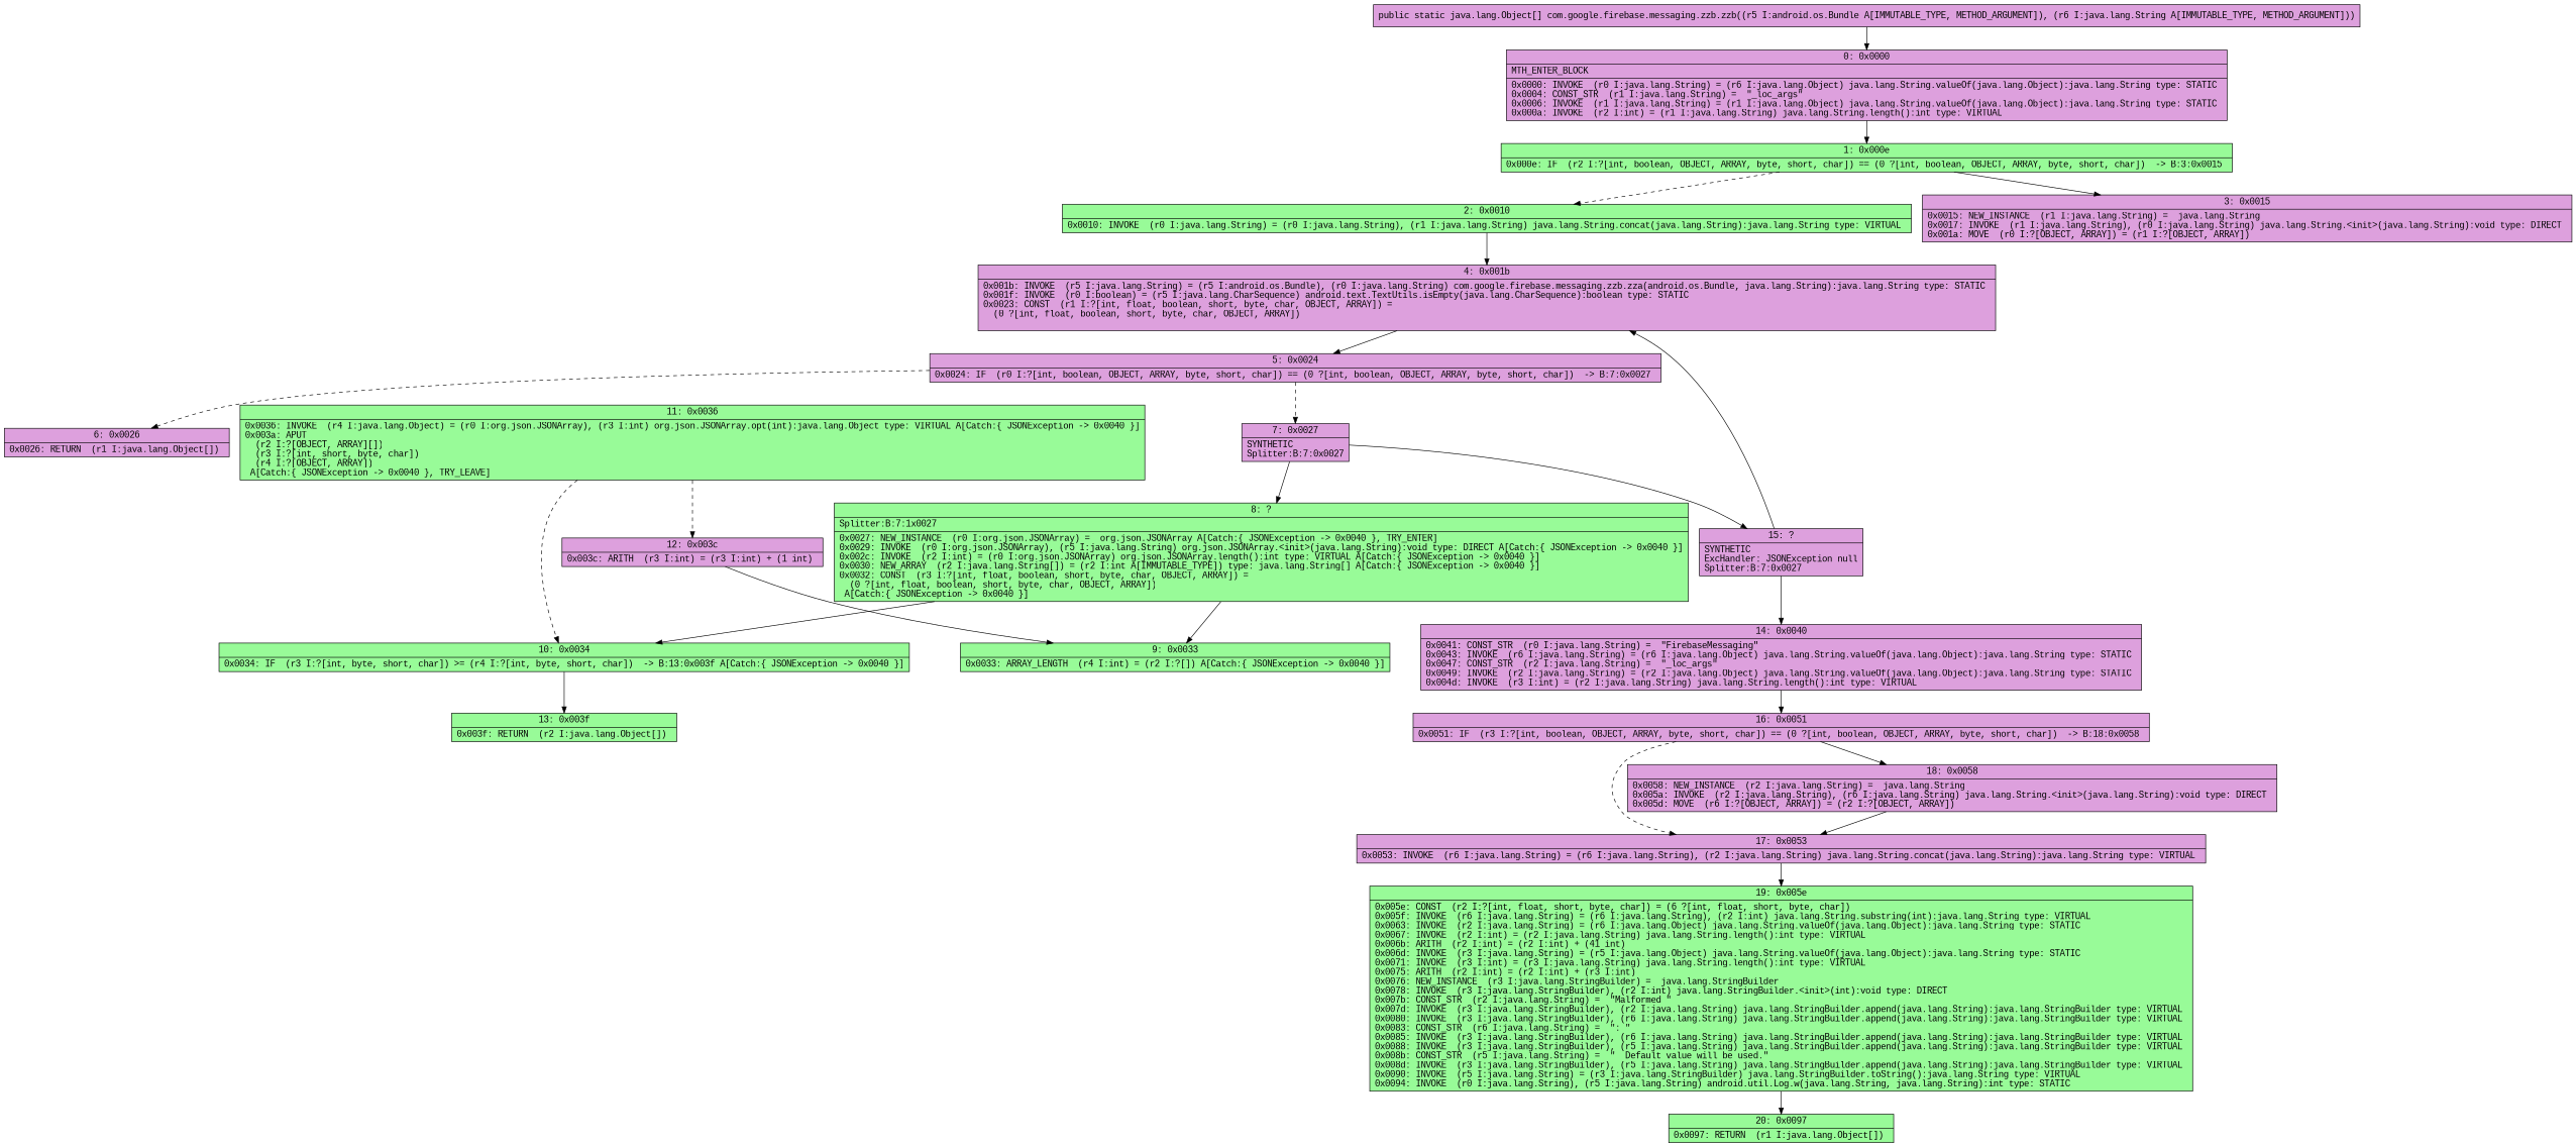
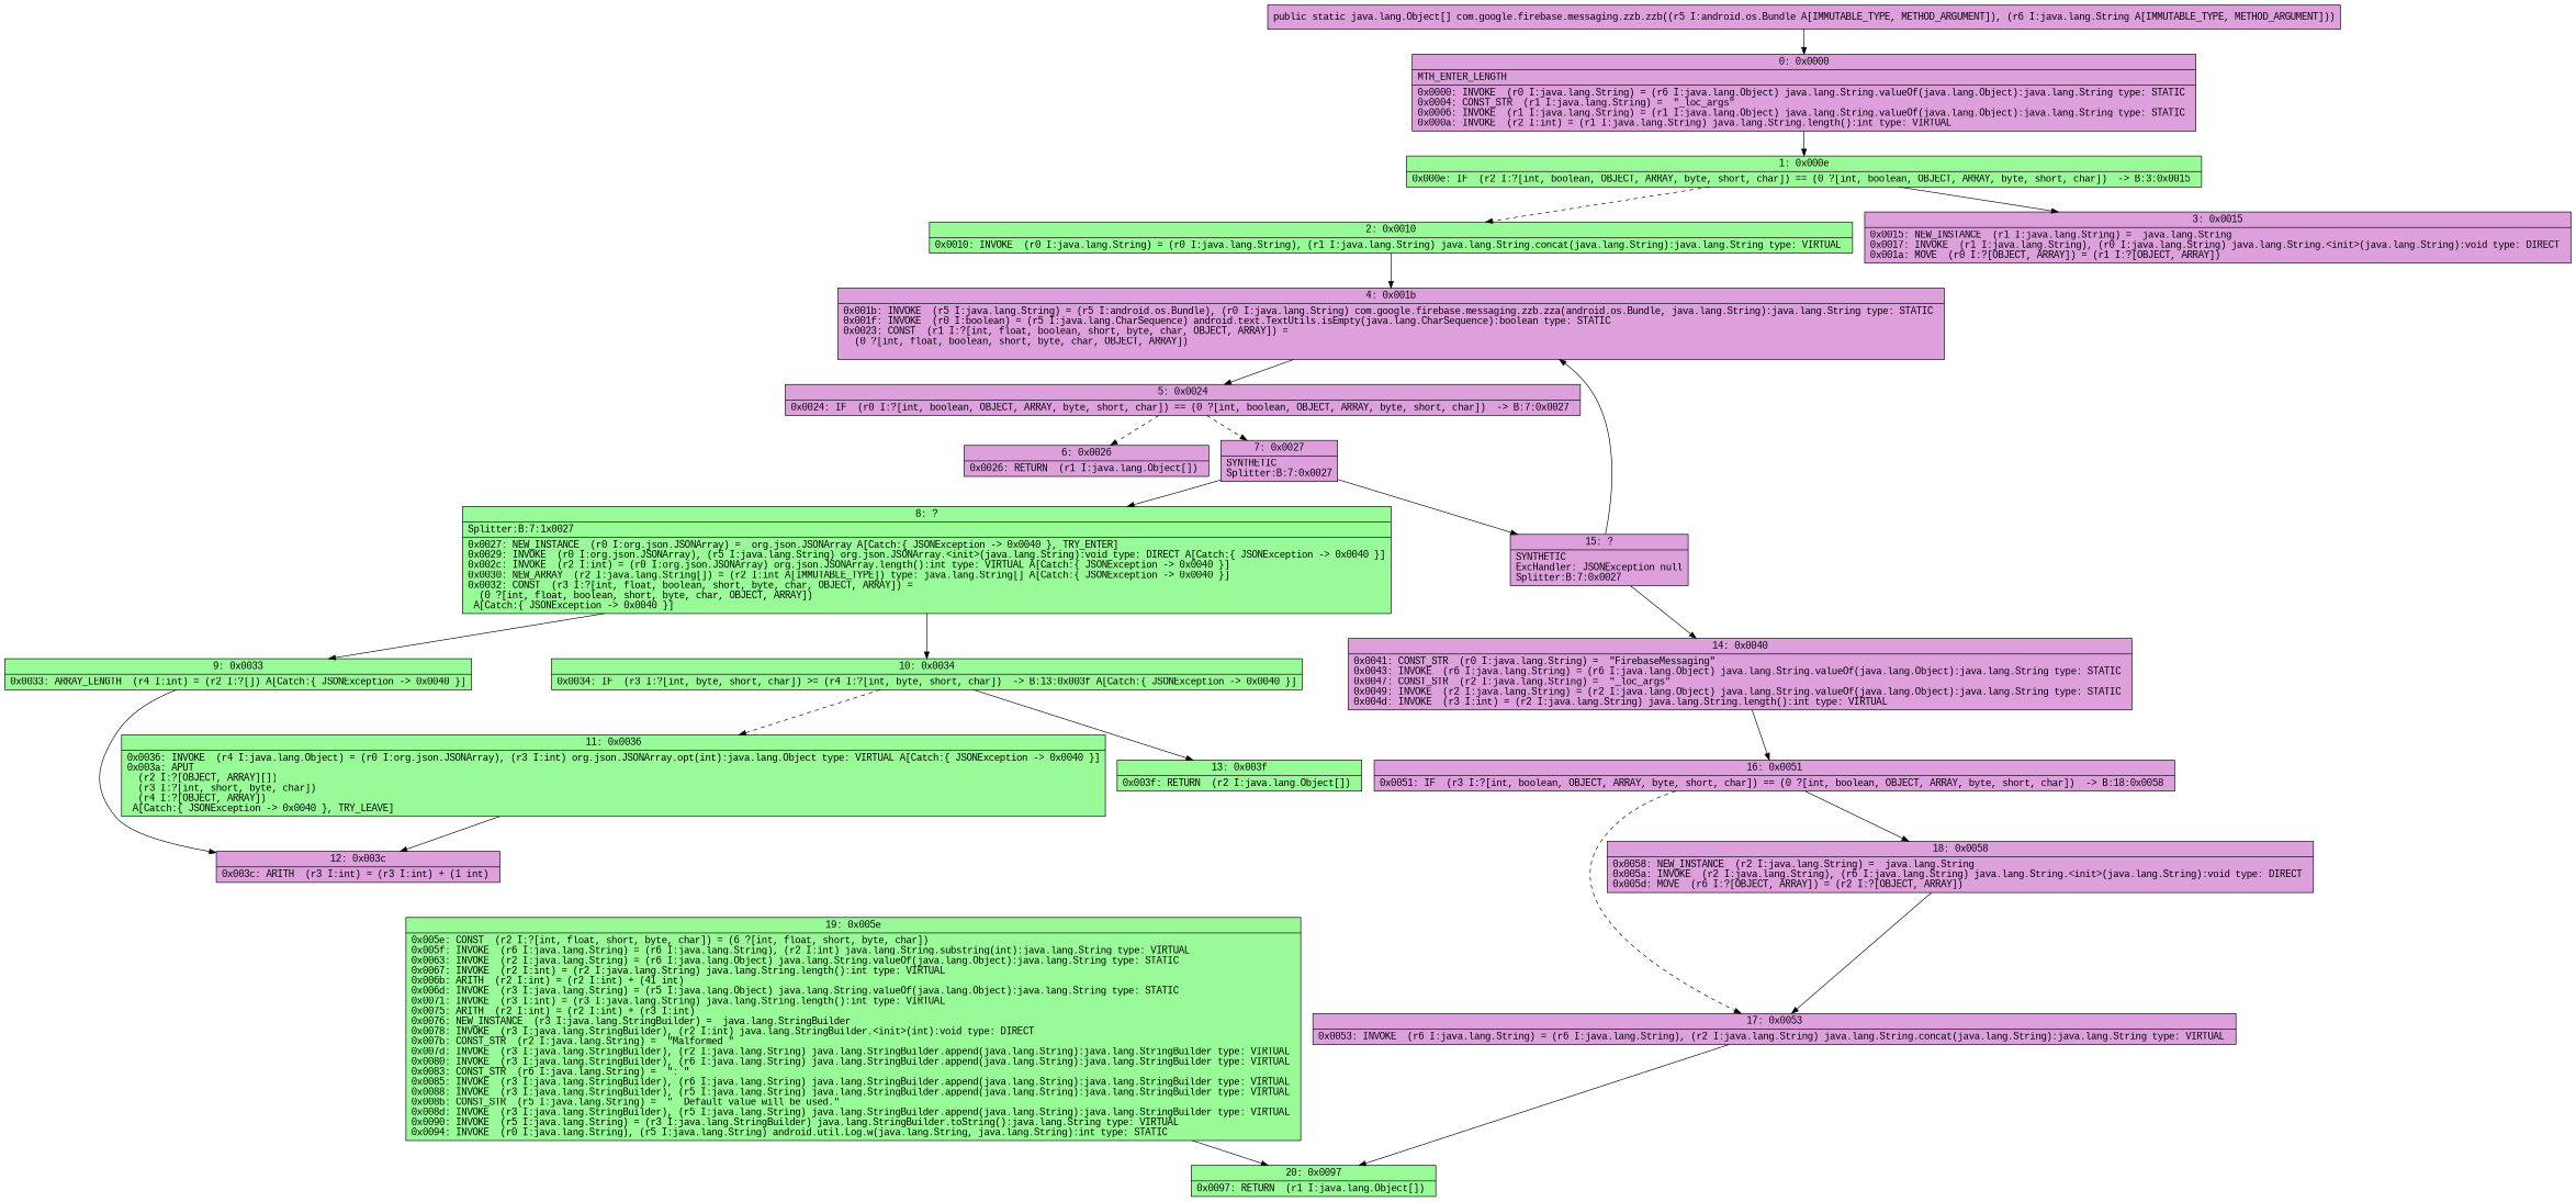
  digraph {
    fontname="Liberation Mono"
    node [fillcolor=plum fontname="Liberation Mono" shape=record style=filled]
    edge [fontname="Liberation Mono"]
-   n1 [label="{0\:\ 0x0000|MTH_ENTER_BLOCK\l|0x0000: INVOKE  (r0 I:java.lang.String) = (r6 I:java.lang.Object) java.lang.String.valueOf(java.lang.Object):java.lang.String type: STATIC \l0x0004: CONST_STR  (r1 I:java.lang.String) =  \"_loc_args\" \l0x0006: INVOKE  (r1 I:java.lang.String) = (r1 I:java.lang.Object) java.lang.String.valueOf(java.lang.Object):java.lang.String type: STATIC \l0x000a: INVOKE  (r2 I:int) = (r1 I:java.lang.String) java.lang.String.length():int type: VIRTUAL \l}"]
+   n1 [label="{0\:\ 0x0000|MTH_ENTER_LENGTH\l|0x0000: INVOKE  (r0 I:java.lang.String) = (r6 I:java.lang.Object) java.lang.String.valueOf(java.lang.Object):java.lang.String type: STATIC \l0x0004: CONST_STR  (r1 I:java.lang.String) =  \"_loc_args\" \l0x0006: INVOKE  (r1 I:java.lang.String) = (r1 I:java.lang.Object) java.lang.String.valueOf(java.lang.Object):java.lang.String type: STATIC \l0x000a: INVOKE  (r2 I:int) = (r1 I:java.lang.String) java.lang.String.length():int type: VIRTUAL \l}"]
    n2 [fillcolor=palegreen label="{1\:\ 0x000e|0x000e: IF  (r2 I:?[int, boolean, OBJECT, ARRAY, byte, short, char]) == (0 ?[int, boolean, OBJECT, ARRAY, byte, short, char])  \-\> B:3:0x0015 \l}"]
    n3 [fillcolor=palegreen label="{2\:\ 0x0010|0x0010: INVOKE  (r0 I:java.lang.String) = (r0 I:java.lang.String), (r1 I:java.lang.String) java.lang.String.concat(java.lang.String):java.lang.String type: VIRTUAL \l}"]
    n4 [label="{3\:\ 0x0015|0x0015: NEW_INSTANCE  (r1 I:java.lang.String) =  java.lang.String \l0x0017: INVOKE  (r1 I:java.lang.String), (r0 I:java.lang.String) java.lang.String.\<init\>(java.lang.String):void type: DIRECT \l0x001a: MOVE  (r0 I:?[OBJECT, ARRAY]) = (r1 I:?[OBJECT, ARRAY]) \l}"]
    n5 [label="{4\:\ 0x001b|0x001b: INVOKE  (r5 I:java.lang.String) = (r5 I:android.os.Bundle), (r0 I:java.lang.String) com.google.firebase.messaging.zzb.zza(android.os.Bundle, java.lang.String):java.lang.String type: STATIC \l0x001f: INVOKE  (r0 I:boolean) = (r5 I:java.lang.CharSequence) android.text.TextUtils.isEmpty(java.lang.CharSequence):boolean type: STATIC \l0x0023: CONST  (r1 I:?[int, float, boolean, short, byte, char, OBJECT, ARRAY]) = \l  (0 ?[int, float, boolean, short, byte, char, OBJECT, ARRAY])\l \l}"]
    n6 [label="{5\:\ 0x0024|0x0024: IF  (r0 I:?[int, boolean, OBJECT, ARRAY, byte, short, char]) == (0 ?[int, boolean, OBJECT, ARRAY, byte, short, char])  \-\> B:7:0x0027 \l}"]
    n7 [label="{6\:\ 0x0026|0x0026: RETURN  (r1 I:java.lang.Object[]) \l}"]
    n8 [label="{7\:\ 0x0027|SYNTHETIC\lSplitter:B:7:0x0027\l}"]
    n9 [fillcolor=palegreen label="{8\:\ ?|Splitter:B:7:1x0027\l|0x0027: NEW_INSTANCE  (r0 I:org.json.JSONArray) =  org.json.JSONArray A[Catch:\{ JSONException \-\> 0x0040 \}, TRY_ENTER]\l0x0029: INVOKE  (r0 I:org.json.JSONArray), (r5 I:java.lang.String) org.json.JSONArray.\<init\>(java.lang.String):void type: DIRECT A[Catch:\{ JSONException \-\> 0x0040 \}]\l0x002c: INVOKE  (r2 I:int) = (r0 I:org.json.JSONArray) org.json.JSONArray.length():int type: VIRTUAL A[Catch:\{ JSONException \-\> 0x0040 \}]\l0x0030: NEW_ARRAY  (r2 I:java.lang.String[]) = (r2 I:int A[IMMUTABLE_TYPE]) type: java.lang.String[] A[Catch:\{ JSONException \-\> 0x0040 \}]\l0x0032: CONST  (r3 I:?[int, float, boolean, short, byte, char, OBJECT, ARRAY]) = \l  (0 ?[int, float, boolean, short, byte, char, OBJECT, ARRAY])\l A[Catch:\{ JSONException \-\> 0x0040 \}]\l}"]
    n10 [label="{15\:\ ?|SYNTHETIC\lExcHandler: JSONException null\lSplitter:B:7:0x0027\l}"]
    n11 [fillcolor=palegreen label="{9\:\ 0x0033|0x0033: ARRAY_LENGTH  (r4 I:int) = (r2 I:?[]) A[Catch:\{ JSONException \-\> 0x0040 \}]\l}"]
    n12 [fillcolor=palegreen label="{10\:\ 0x0034|0x0034: IF  (r3 I:?[int, byte, short, char]) \>= (r4 I:?[int, byte, short, char])  \-\> B:13:0x003f A[Catch:\{ JSONException \-\> 0x0040 \}]\l}"]
    n13 [label="{14\:\ 0x0040|0x0041: CONST_STR  (r0 I:java.lang.String) =  \"FirebaseMessaging\" \l0x0043: INVOKE  (r6 I:java.lang.String) = (r6 I:java.lang.Object) java.lang.String.valueOf(java.lang.Object):java.lang.String type: STATIC \l0x0047: CONST_STR  (r2 I:java.lang.String) =  \"_loc_args\" \l0x0049: INVOKE  (r2 I:java.lang.String) = (r2 I:java.lang.Object) java.lang.String.valueOf(java.lang.Object):java.lang.String type: STATIC \l0x004d: INVOKE  (r3 I:int) = (r2 I:java.lang.String) java.lang.String.length():int type: VIRTUAL \l}"]
    n14 [fillcolor=palegreen label="{11\:\ 0x0036|0x0036: INVOKE  (r4 I:java.lang.Object) = (r0 I:org.json.JSONArray), (r3 I:int) org.json.JSONArray.opt(int):java.lang.Object type: VIRTUAL A[Catch:\{ JSONException \-\> 0x0040 \}]\l0x003a: APUT  \l  (r2 I:?[OBJECT, ARRAY][])\l  (r3 I:?[int, short, byte, char])\l  (r4 I:?[OBJECT, ARRAY])\l A[Catch:\{ JSONException \-\> 0x0040 \}, TRY_LEAVE]\l}"]
    n15 [fillcolor=palegreen label="{13\:\ 0x003f|0x003f: RETURN  (r2 I:java.lang.Object[]) \l}"]
    n16 [label="{12\:\ 0x003c|0x003c: ARITH  (r3 I:int) = (r3 I:int) + (1 int) \l}"]
    n17 [label="{16\:\ 0x0051|0x0051: IF  (r3 I:?[int, boolean, OBJECT, ARRAY, byte, short, char]) == (0 ?[int, boolean, OBJECT, ARRAY, byte, short, char])  \-\> B:18:0x0058 \l}"]
    n18 [label="{17\:\ 0x0053|0x0053: INVOKE  (r6 I:java.lang.String) = (r6 I:java.lang.String), (r2 I:java.lang.String) java.lang.String.concat(java.lang.String):java.lang.String type: VIRTUAL \l}"]
    n19 [label="{18\:\ 0x0058|0x0058: NEW_INSTANCE  (r2 I:java.lang.String) =  java.lang.String \l0x005a: INVOKE  (r2 I:java.lang.String), (r6 I:java.lang.String) java.lang.String.\<init\>(java.lang.String):void type: DIRECT \l0x005d: MOVE  (r6 I:?[OBJECT, ARRAY]) = (r2 I:?[OBJECT, ARRAY]) \l}"]
    n20 [fillcolor=palegreen label="{19\:\ 0x005e|0x005e: CONST  (r2 I:?[int, float, short, byte, char]) = (6 ?[int, float, short, byte, char]) \l0x005f: INVOKE  (r6 I:java.lang.String) = (r6 I:java.lang.String), (r2 I:int) java.lang.String.substring(int):java.lang.String type: VIRTUAL \l0x0063: INVOKE  (r2 I:java.lang.String) = (r6 I:java.lang.Object) java.lang.String.valueOf(java.lang.Object):java.lang.String type: STATIC \l0x0067: INVOKE  (r2 I:int) = (r2 I:java.lang.String) java.lang.String.length():int type: VIRTUAL \l0x006b: ARITH  (r2 I:int) = (r2 I:int) + (41 int) \l0x006d: INVOKE  (r3 I:java.lang.String) = (r5 I:java.lang.Object) java.lang.String.valueOf(java.lang.Object):java.lang.String type: STATIC \l0x0071: INVOKE  (r3 I:int) = (r3 I:java.lang.String) java.lang.String.length():int type: VIRTUAL \l0x0075: ARITH  (r2 I:int) = (r2 I:int) + (r3 I:int) \l0x0076: NEW_INSTANCE  (r3 I:java.lang.StringBuilder) =  java.lang.StringBuilder \l0x0078: INVOKE  (r3 I:java.lang.StringBuilder), (r2 I:int) java.lang.StringBuilder.\<init\>(int):void type: DIRECT \l0x007b: CONST_STR  (r2 I:java.lang.String) =  \"Malformed \" \l0x007d: INVOKE  (r3 I:java.lang.StringBuilder), (r2 I:java.lang.String) java.lang.StringBuilder.append(java.lang.String):java.lang.StringBuilder type: VIRTUAL \l0x0080: INVOKE  (r3 I:java.lang.StringBuilder), (r6 I:java.lang.String) java.lang.StringBuilder.append(java.lang.String):java.lang.StringBuilder type: VIRTUAL \l0x0083: CONST_STR  (r6 I:java.lang.String) =  \": \" \l0x0085: INVOKE  (r3 I:java.lang.StringBuilder), (r6 I:java.lang.String) java.lang.StringBuilder.append(java.lang.String):java.lang.StringBuilder type: VIRTUAL \l0x0088: INVOKE  (r3 I:java.lang.StringBuilder), (r5 I:java.lang.String) java.lang.StringBuilder.append(java.lang.String):java.lang.StringBuilder type: VIRTUAL \l0x008b: CONST_STR  (r5 I:java.lang.String) =  \"  Default value will be used.\" \l0x008d: INVOKE  (r3 I:java.lang.StringBuilder), (r5 I:java.lang.String) java.lang.StringBuilder.append(java.lang.String):java.lang.StringBuilder type: VIRTUAL \l0x0090: INVOKE  (r5 I:java.lang.String) = (r3 I:java.lang.StringBuilder) java.lang.StringBuilder.toString():java.lang.String type: VIRTUAL \l0x0094: INVOKE  (r0 I:java.lang.String), (r5 I:java.lang.String) android.util.Log.w(java.lang.String, java.lang.String):int type: STATIC \l}"]
    n21 [fillcolor=palegreen label="{20\:\ 0x0097|0x0097: RETURN  (r1 I:java.lang.Object[]) \l}"]
    n22 [label="{public static java.lang.Object[] com.google.firebase.messaging.zzb.zzb((r5 I:android.os.Bundle A[IMMUTABLE_TYPE, METHOD_ARGUMENT]), (r6 I:java.lang.String A[IMMUTABLE_TYPE, METHOD_ARGUMENT])) }"]
    n1 -> n2
    n2 -> n3 [style=dashed]
    n2 -> n4
    n3 -> n5
    n5 -> n6
    n6 -> n7 [style=dashed]
    n6 -> n8 [style=dashed]
    n8 -> n9
    n8 -> n10
    n9 -> n11
    n9 -> n12
    n10 -> n5
    n10 -> n13
-   n14 -> n12 [style=dashed]
+   n12 -> n14 [style=dashed]
    n12 -> n15
    n13 -> n17
-   n14 -> n16 [style=dashed]
-   n16 -> n11
+   n14 -> n16
+   n11 -> n16
    n17 -> n18 [style=dashed]
    n17 -> n19
-   n18 -> n20
+   n18 -> n21
    n19 -> n18
    n20 -> n21
    n22 -> n1
  }
